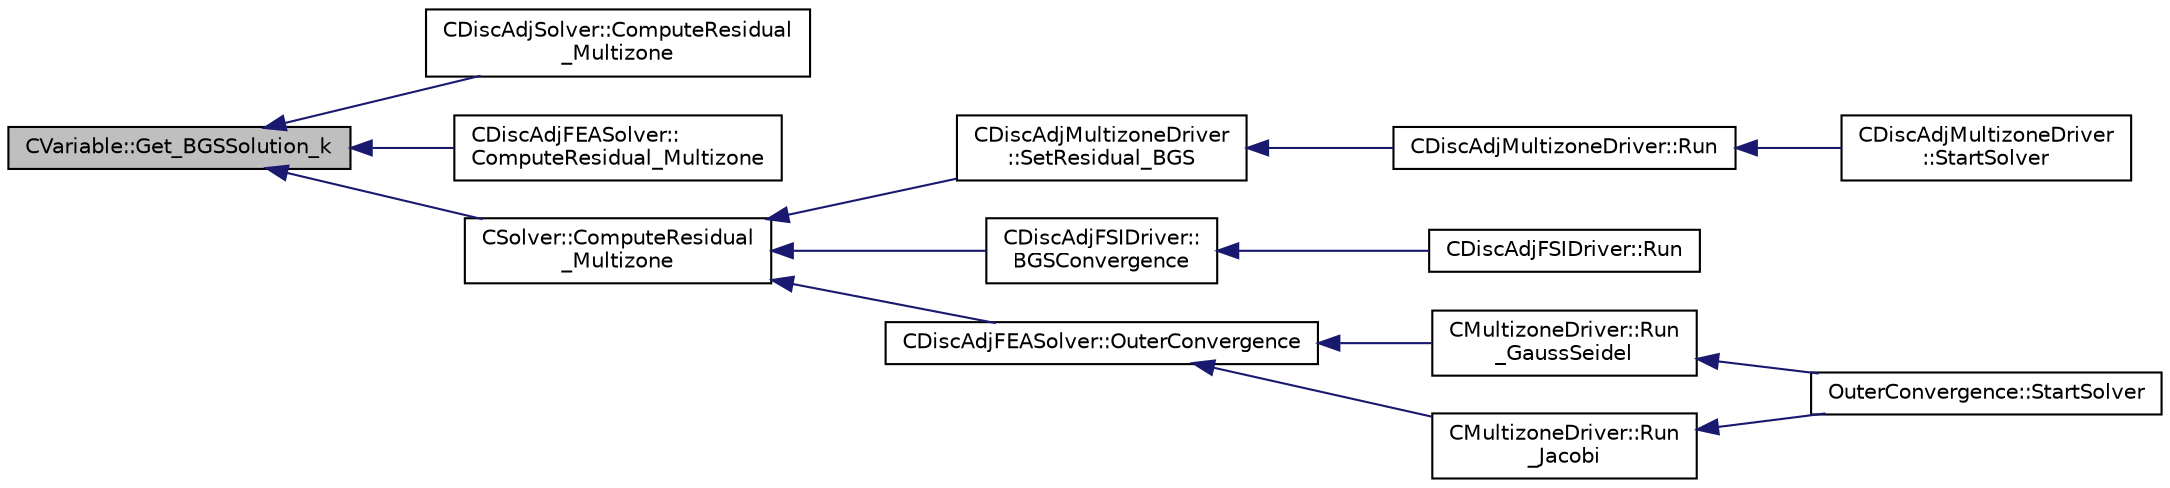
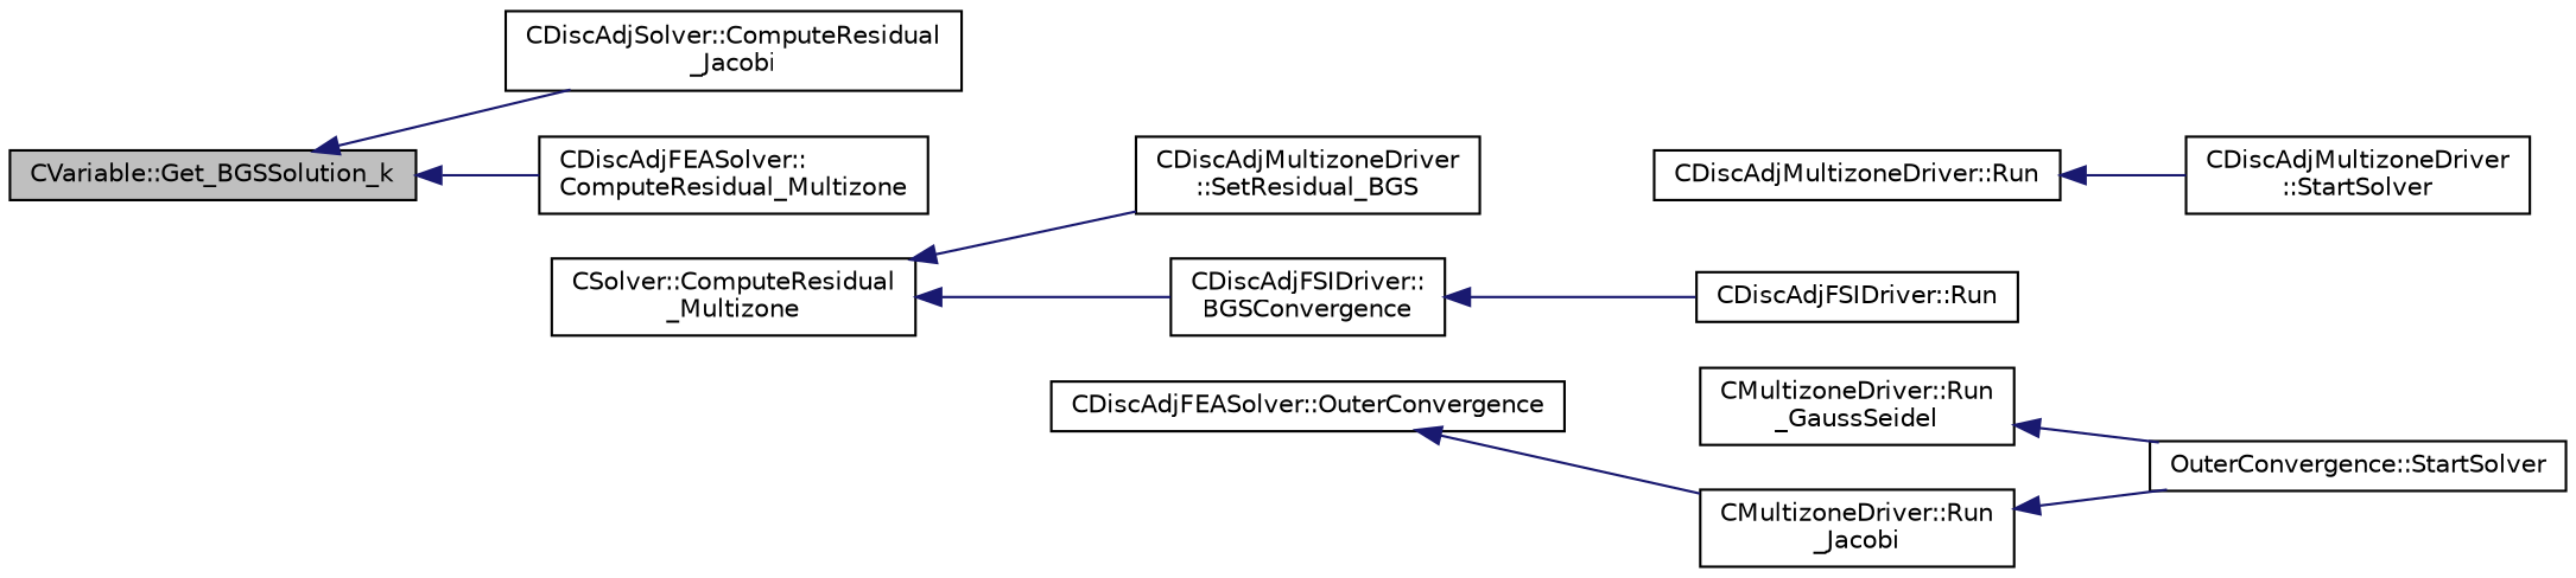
  digraph {
    rankdir=LR
    node [color=black fillcolor=white fontname=Helvetica fontsize=10 shape=record style=filled]
    edge [color=midnightblue dir=back fontname=Helvetica fontsize=10 labelfontname=Helvetica labelfontsize=10 style=solid]
    n1 [fillcolor=grey75 fontcolor=black height=0.2 label="CVariable::Get_BGSSolution_k" width=0.4]
-   n2 [height=0.2 label="CDiscAdjSolver::ComputeResidual\l_Multizone" width=0.4]
+   n2 [height=0.2 label="CDiscAdjSolver::ComputeResidual\l_Jacobi" width=0.4]
    n3 [height=0.2 label="CDiscAdjFEASolver::\lComputeResidual_Multizone" width=0.4]
    n4 [height=0.2 label="CSolver::ComputeResidual\l_Multizone" width=0.4]
    n5 [height=0.2 label="CDiscAdjMultizoneDriver\l::SetResidual_BGS" width=0.4]
    n6 [height=0.2 label="CDiscAdjFSIDriver::\lBGSConvergence" width=0.4]
    n7 [height=0.2 label="CDiscAdjFEASolver::OuterConvergence" width=0.4]
    n8 [height=0.2 label="CDiscAdjMultizoneDriver::Run" width=0.4]
    n9 [height=0.2 label="CDiscAdjFSIDriver::Run" width=0.4]
    n10 [height=0.2 label="CMultizoneDriver::Run\l_GaussSeidel" width=0.4]
    n11 [height=0.2 label="CMultizoneDriver::Run\l_Jacobi" width=0.4]
    n12 [height=0.2 label="CDiscAdjMultizoneDriver\l::StartSolver" width=0.4]
    n13 [height=0.2 label="OuterConvergence::StartSolver" width=0.4]
    n1 -> n2
    n1 -> n3
-   n1 -> n4
    n4 -> n5
    n4 -> n6
-   n4 -> n7
-   n5 -> n8
    n6 -> n9
-   n7 -> n10
    n7 -> n11
    n8 -> n12
    n10 -> n13
    n11 -> n13
  }
